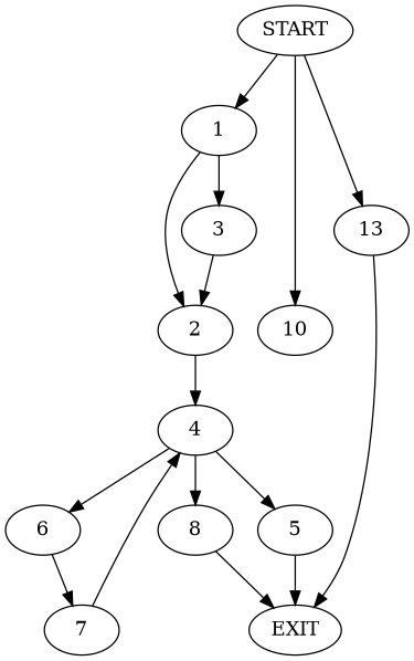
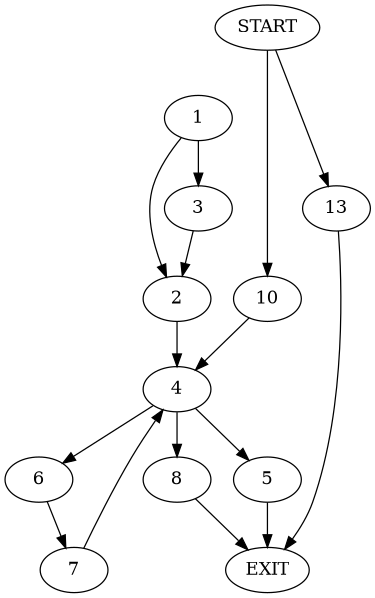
  digraph {
    n1 [label=START]
    1
    10
    n4 [label=13]
    2
    3
    4
    n8 [label=EXIT]
    5
    6
    8
    7
-   n1 -> 1
    n1 -> 10
    n1 -> n4
    1 -> 2
    1 -> 3
+   10 -> 4
    n4 -> n8
    2 -> 4
    3 -> 2
    4 -> 5
    4 -> 6
    4 -> 8
    5 -> n8
    6 -> 7
    8 -> n8
    7 -> 4
  }
